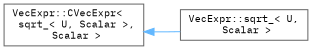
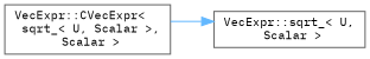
  digraph {
    rankdir=LR
    fontname="IBM Plex Mono"
    node [color=grey40 fillcolor=white fontname="IBM Plex Mono" fontsize=10 shape=box style=filled]
    n1 [height=0.2 label="VecExpr::CVecExpr\<\l sqrt_\< U, Scalar \>,\l Scalar \>" width=0.4]
    n2 [height=0.2 label="VecExpr::sqrt_\< U,\l Scalar \>" width=0.4]
-   n1 -> n2 [color=steelblue1 dir=back fontname="IBM Plex Mono" fontsize=10 labelfontname=Helvetica labelfontsize=10 style=solid]
+   n2 -> n1 [color=steelblue1 dir=back fontname="IBM Plex Mono" fontsize=10 labelfontname=Helvetica labelfontsize=10 style=solid]
  }
